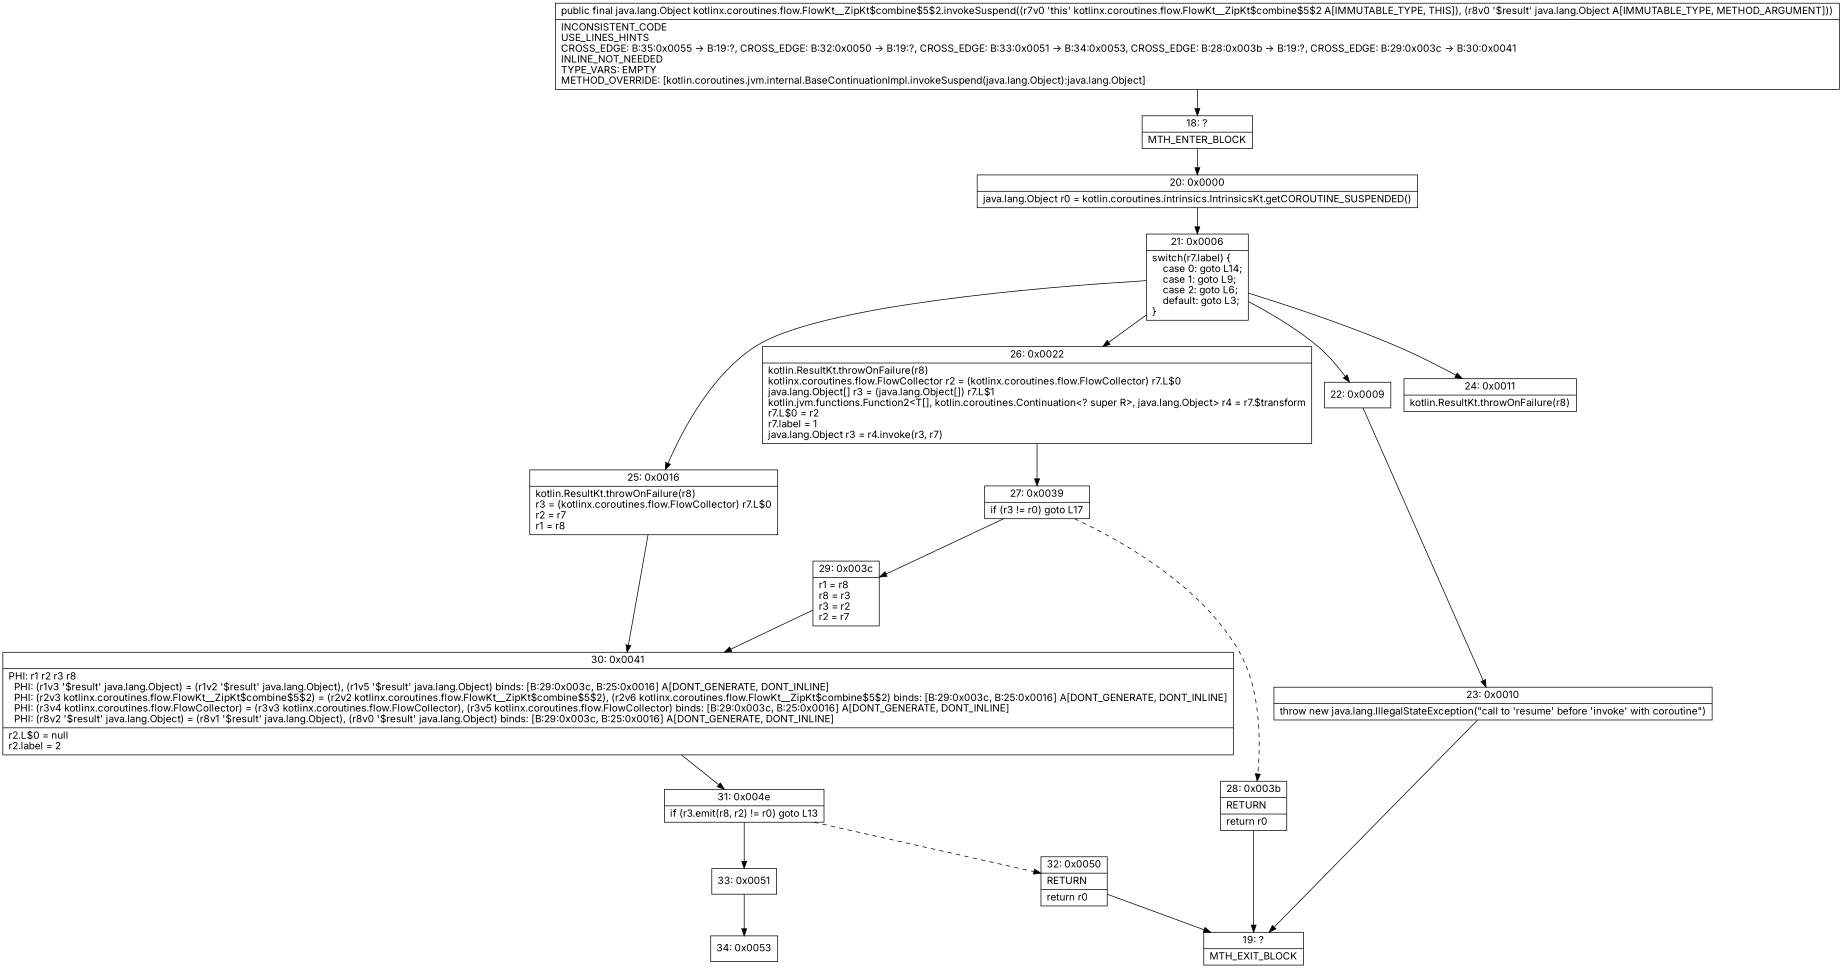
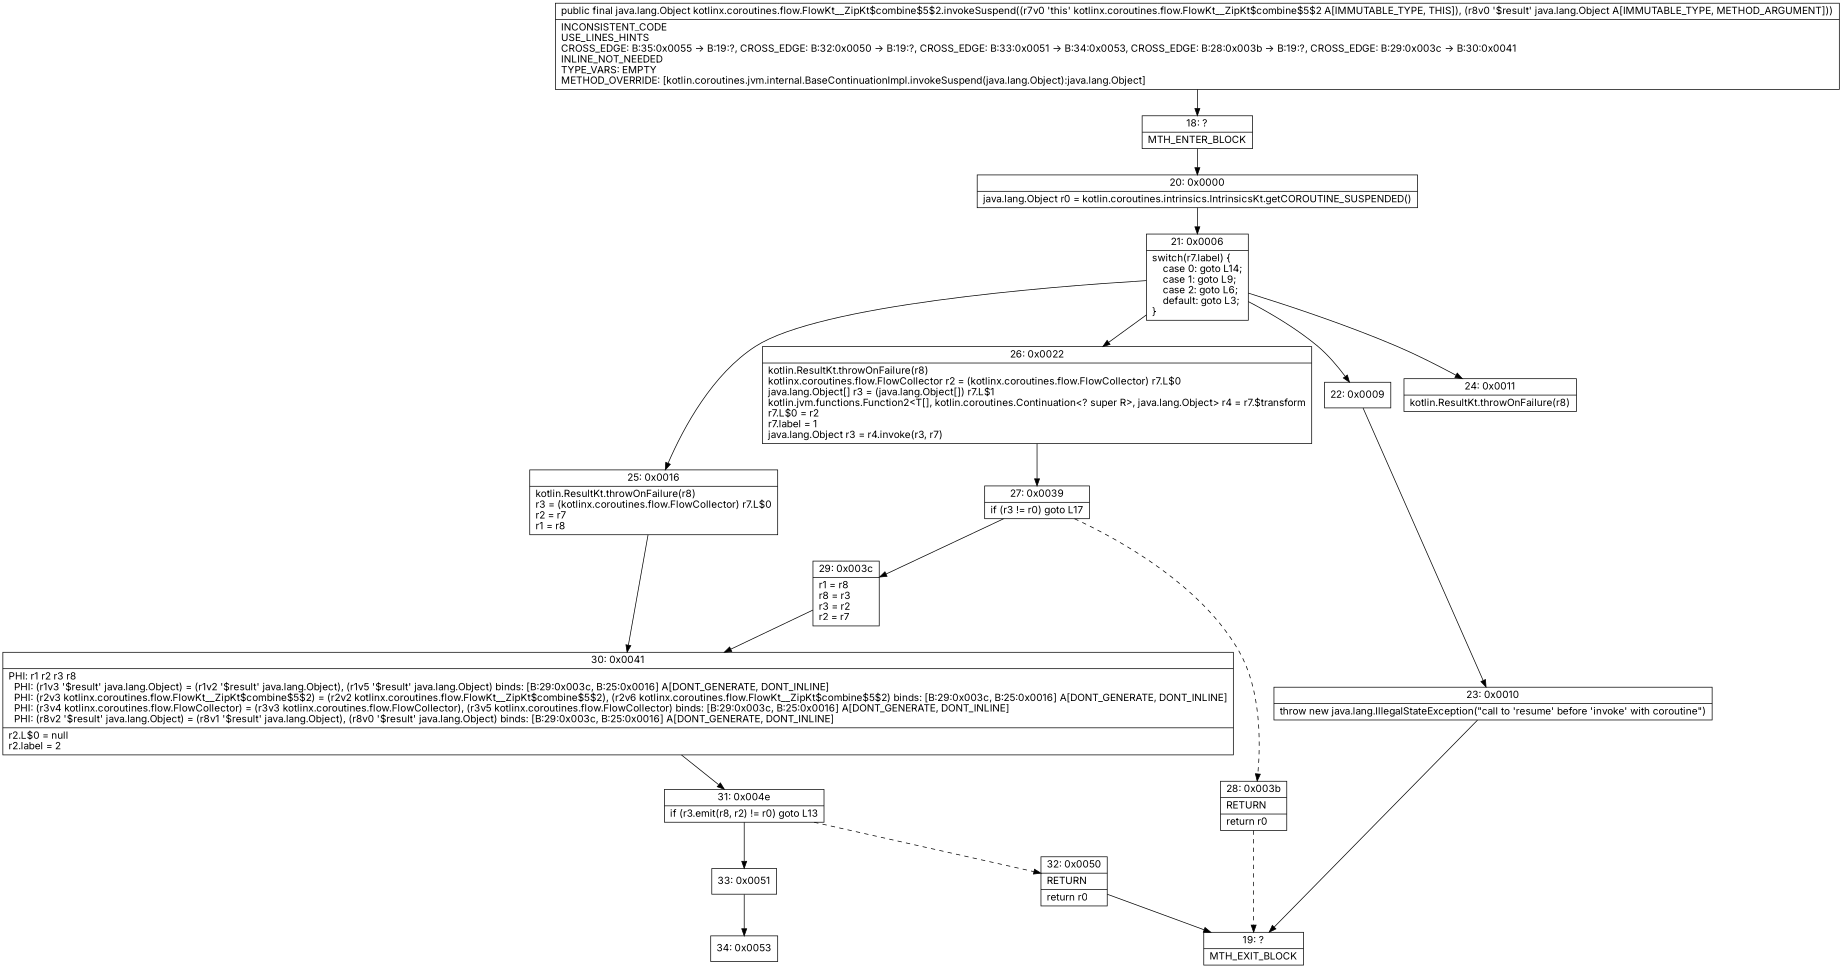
  digraph {
    fontname=Inter
    node [fontname=Inter shape=record]
    edge [fontname=Inter]
    n1 [label="{18\:\ ?|MTH_ENTER_BLOCK\l}"]
    n2 [label="{20\:\ 0x0000|java.lang.Object r0 = kotlin.coroutines.intrinsics.IntrinsicsKt.getCOROUTINE_SUSPENDED()\l}"]
    n3 [label="{21\:\ 0x0006|switch(r7.label) \{\l    case 0: goto L14;\l    case 1: goto L9;\l    case 2: goto L6;\l    default: goto L3;\l\}\l}"]
    n4 [label="{22\:\ 0x0009}"]
    n5 [label="{24\:\ 0x0011|kotlin.ResultKt.throwOnFailure(r8)\l}"]
    n6 [label="{25\:\ 0x0016|kotlin.ResultKt.throwOnFailure(r8)\lr3 = (kotlinx.coroutines.flow.FlowCollector) r7.L$0\lr2 = r7\lr1 = r8\l}"]
    n7 [label="{26\:\ 0x0022|kotlin.ResultKt.throwOnFailure(r8)\lkotlinx.coroutines.flow.FlowCollector r2 = (kotlinx.coroutines.flow.FlowCollector) r7.L$0\ljava.lang.Object[] r3 = (java.lang.Object[]) r7.L$1\lkotlin.jvm.functions.Function2\<T[], kotlin.coroutines.Continuation\<? super R\>, java.lang.Object\> r4 = r7.$transform\lr7.L$0 = r2\lr7.label = 1\ljava.lang.Object r3 = r4.invoke(r3, r7)\l}"]
    n8 [label="{23\:\ 0x0010|throw new java.lang.IllegalStateException(\"call to 'resume' before 'invoke' with coroutine\")\l}"]
    n9 [label="{30\:\ 0x0041|PHI: r1 r2 r3 r8 \l  PHI: (r1v3 '$result' java.lang.Object) = (r1v2 '$result' java.lang.Object), (r1v5 '$result' java.lang.Object) binds: [B:29:0x003c, B:25:0x0016] A[DONT_GENERATE, DONT_INLINE]\l  PHI: (r2v3 kotlinx.coroutines.flow.FlowKt__ZipKt$combine$5$2) = (r2v2 kotlinx.coroutines.flow.FlowKt__ZipKt$combine$5$2), (r2v6 kotlinx.coroutines.flow.FlowKt__ZipKt$combine$5$2) binds: [B:29:0x003c, B:25:0x0016] A[DONT_GENERATE, DONT_INLINE]\l  PHI: (r3v4 kotlinx.coroutines.flow.FlowCollector) = (r3v3 kotlinx.coroutines.flow.FlowCollector), (r3v5 kotlinx.coroutines.flow.FlowCollector) binds: [B:29:0x003c, B:25:0x0016] A[DONT_GENERATE, DONT_INLINE]\l  PHI: (r8v2 '$result' java.lang.Object) = (r8v1 '$result' java.lang.Object), (r8v0 '$result' java.lang.Object) binds: [B:29:0x003c, B:25:0x0016] A[DONT_GENERATE, DONT_INLINE]\l|r2.L$0 = null\lr2.label = 2\l}"]
    n10 [label="{27\:\ 0x0039|if (r3 != r0) goto L17\l}"]
    n11 [label="{19\:\ ?|MTH_EXIT_BLOCK\l}"]
    n12 [label="{34\:\ 0x0053}"]
    n13 [label="{31\:\ 0x004e|if (r3.emit(r8, r2) != r0) goto L13\l}"]
    n14 [label="{32\:\ 0x0050|RETURN\l|return r0\l}"]
    n15 [label="{33\:\ 0x0051}"]
    n16 [label="{28\:\ 0x003b|RETURN\l|return r0\l}"]
    n17 [label="{29\:\ 0x003c|r1 = r8\lr8 = r3\lr3 = r2\lr2 = r7\l}"]
    n18 [label="{public final java.lang.Object kotlinx.coroutines.flow.FlowKt__ZipKt$combine$5$2.invokeSuspend((r7v0 'this' kotlinx.coroutines.flow.FlowKt__ZipKt$combine$5$2 A[IMMUTABLE_TYPE, THIS]), (r8v0 '$result' java.lang.Object A[IMMUTABLE_TYPE, METHOD_ARGUMENT]))  | INCONSISTENT_CODE\lUSE_LINES_HINTS\lCROSS_EDGE: B:35:0x0055 \-\> B:19:?, CROSS_EDGE: B:32:0x0050 \-\> B:19:?, CROSS_EDGE: B:33:0x0051 \-\> B:34:0x0053, CROSS_EDGE: B:28:0x003b \-\> B:19:?, CROSS_EDGE: B:29:0x003c \-\> B:30:0x0041\lINLINE_NOT_NEEDED\lTYPE_VARS: EMPTY\lMETHOD_OVERRIDE: [kotlin.coroutines.jvm.internal.BaseContinuationImpl.invokeSuspend(java.lang.Object):java.lang.Object]\l}"]
    n1 -> n2
    n2 -> n3
    n3 -> n4
    n3 -> n5
    n3 -> n6
    n3 -> n7
    n4 -> n8
    n6 -> n9
    n7 -> n10
    n8 -> n11
    n9 -> n13
    n10 -> n16 [style=dashed]
    n10 -> n17
    n13 -> n14 [style=dashed]
    n13 -> n15
    n14 -> n11
    n15 -> n12
-   n16 -> n11
+   n16 -> n11 [style=dashed]
    n17 -> n9
    n18 -> n1
  }
